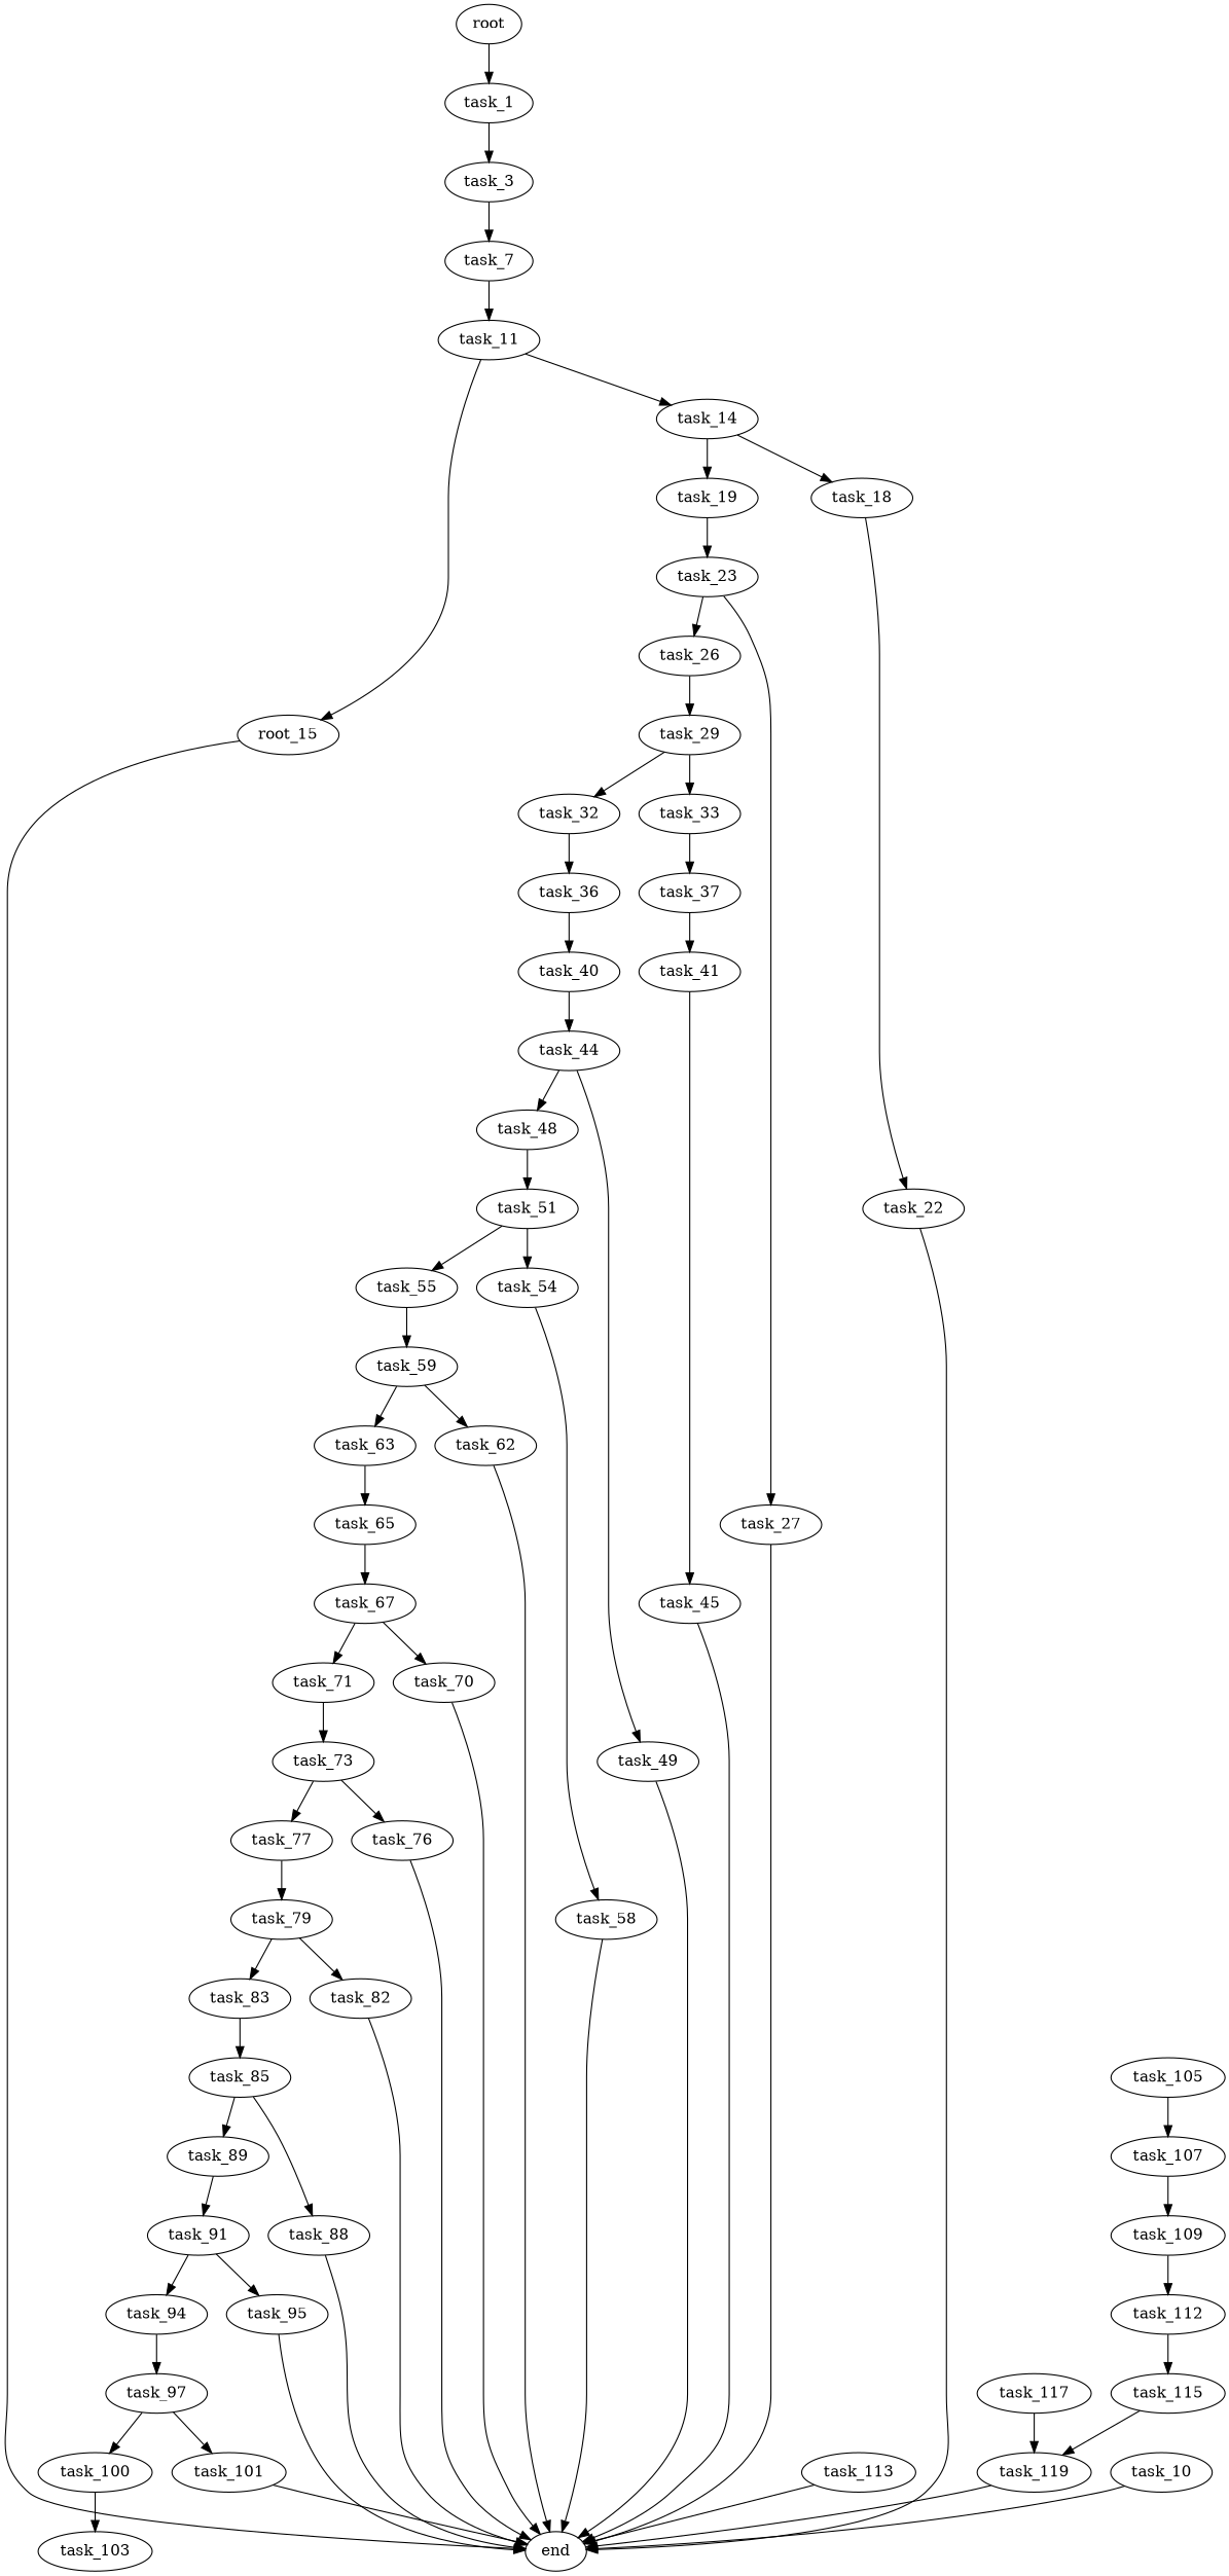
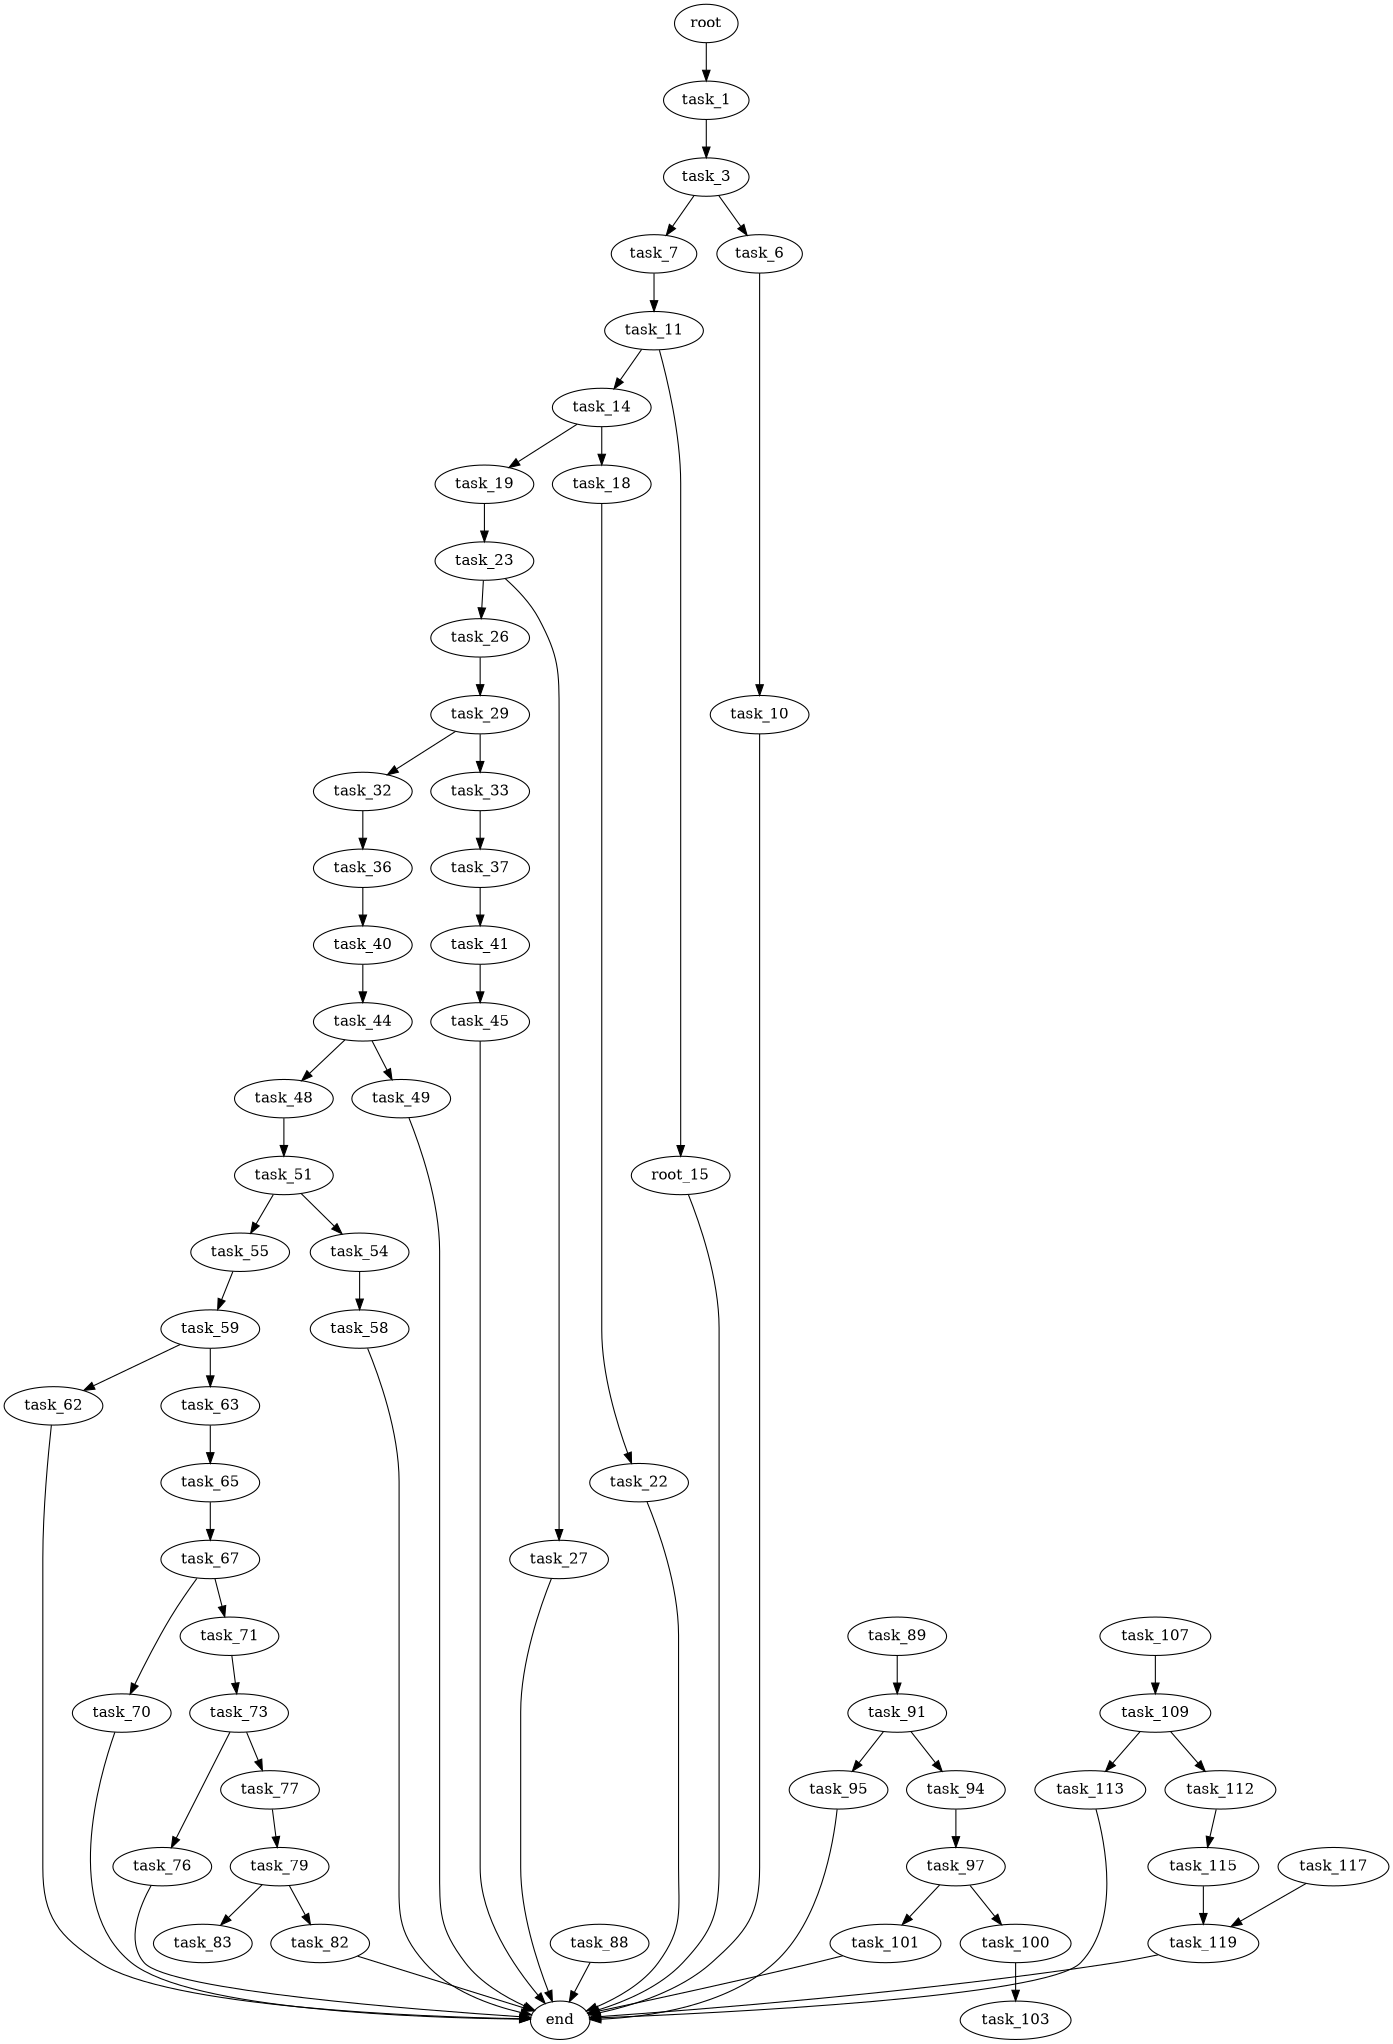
  digraph {
    root
    task_1
    task_3
+   task_6
    task_7
    task_10
    task_11
    end
    task_14
    n10 [label=root_15]
    task_18
    task_19
    task_22
    task_23
    task_26
    task_27
    task_29
    task_32
    task_33
    task_36
    task_37
    task_40
    task_41
    task_44
    task_45
    task_48
    task_49
    task_51
    task_54
    task_55
    task_58
    task_59
    task_62
    task_63
    task_65
    task_67
    task_70
    task_71
    task_73
    task_76
    task_77
    task_79
    task_82
    task_83
-   task_85
    task_88
    task_89
    task_91
    task_94
    task_95
    task_97
    task_100
    task_101
    task_103
-   task_105
    task_107
    task_109
    task_112
    task_113
    task_115
    task_119
    task_117
    root -> task_1
    task_1 -> task_3
+   task_3 -> task_6
    task_3 -> task_7
+   task_6 -> task_10
    task_7 -> task_11
    task_10 -> end
    task_11 -> task_14
    task_11 -> n10
    task_14 -> task_18
    task_14 -> task_19
    n10 -> end
    task_18 -> task_22
    task_19 -> task_23
    task_22 -> end
    task_23 -> task_26
    task_23 -> task_27
    task_26 -> task_29
    task_27 -> end
    task_29 -> task_32
    task_29 -> task_33
    task_32 -> task_36
    task_33 -> task_37
    task_36 -> task_40
    task_37 -> task_41
    task_40 -> task_44
    task_41 -> task_45
    task_44 -> task_48
    task_44 -> task_49
    task_45 -> end
    task_48 -> task_51
    task_49 -> end
    task_51 -> task_54
    task_51 -> task_55
    task_54 -> task_58
    task_55 -> task_59
    task_58 -> end
    task_59 -> task_62
    task_59 -> task_63
    task_62 -> end
    task_63 -> task_65
    task_65 -> task_67
    task_67 -> task_70
    task_67 -> task_71
    task_70 -> end
    task_71 -> task_73
    task_73 -> task_76
    task_73 -> task_77
    task_76 -> end
    task_77 -> task_79
    task_79 -> task_82
    task_79 -> task_83
    task_82 -> end
-   task_83 -> task_85
-   task_85 -> task_88
-   task_85 -> task_89
    task_88 -> end
    task_89 -> task_91
    task_91 -> task_94
    task_91 -> task_95
    task_94 -> task_97
    task_95 -> end
    task_97 -> task_100
    task_97 -> task_101
    task_100 -> task_103
    task_101 -> end
-   task_105 -> task_107
    task_107 -> task_109
    task_109 -> task_112
+   task_109 -> task_113
    task_112 -> task_115
    task_113 -> end
    task_115 -> task_119
    task_119 -> end
    task_117 -> task_119
  }
